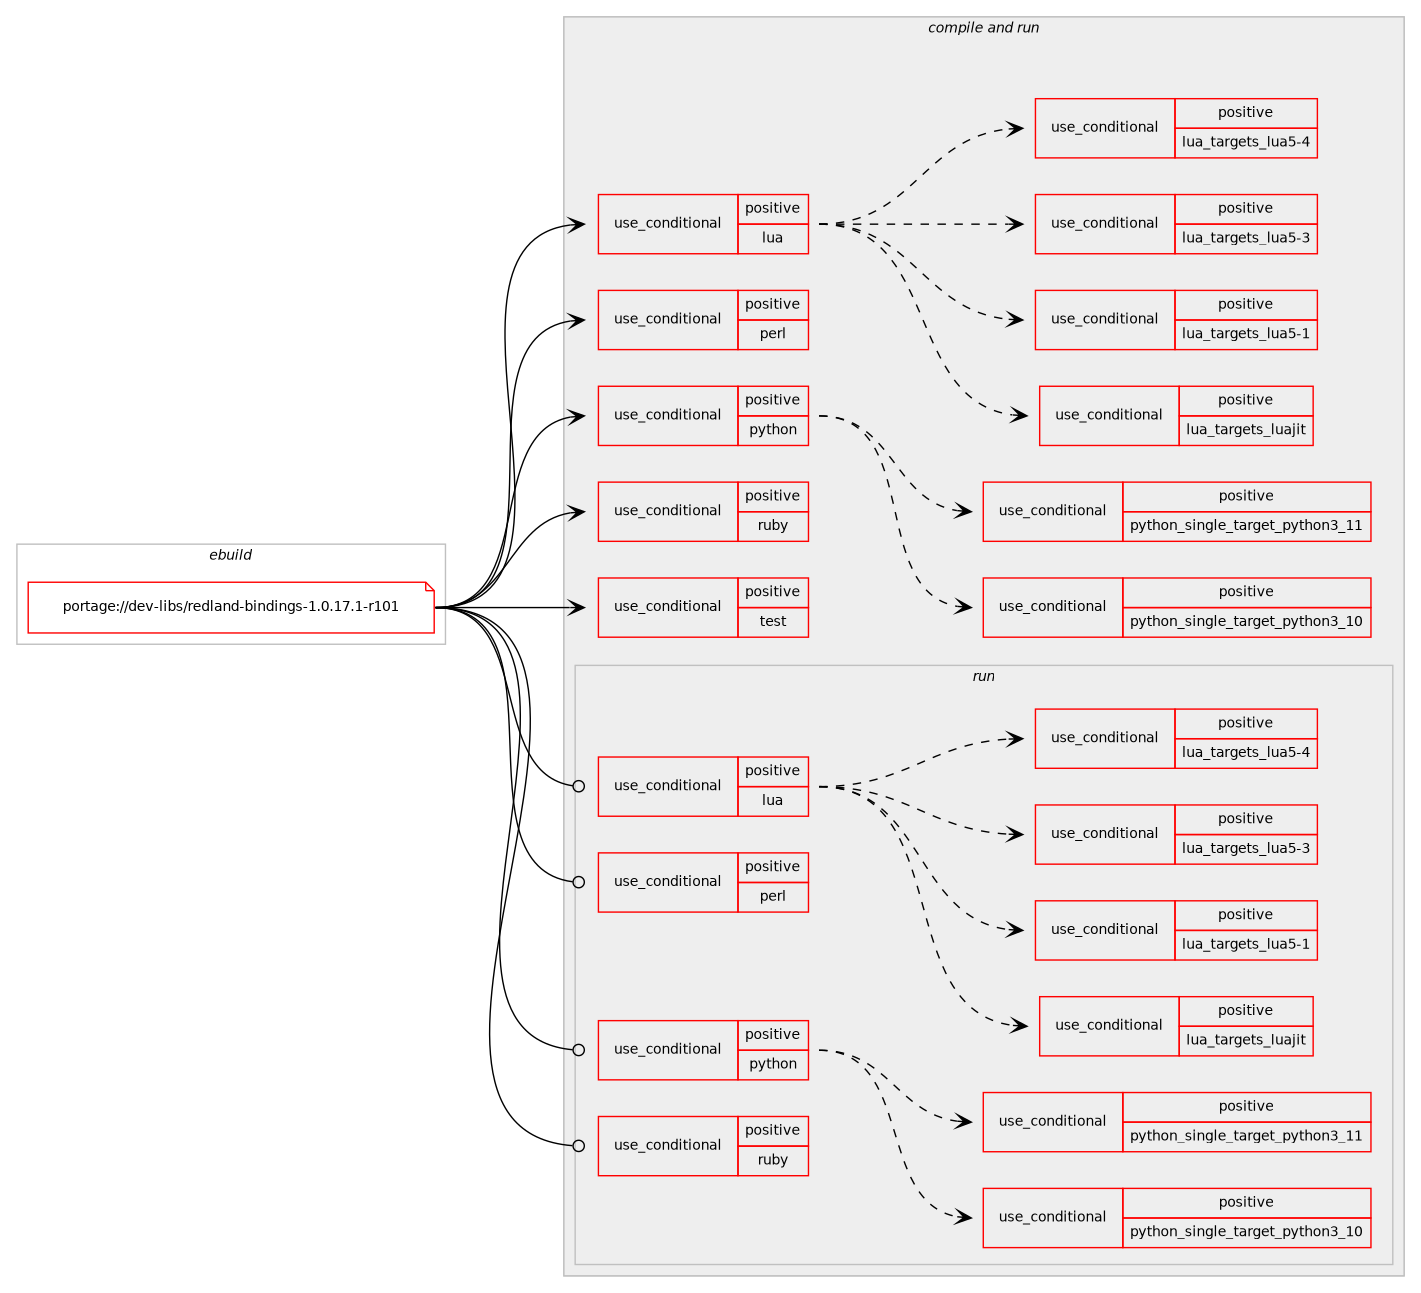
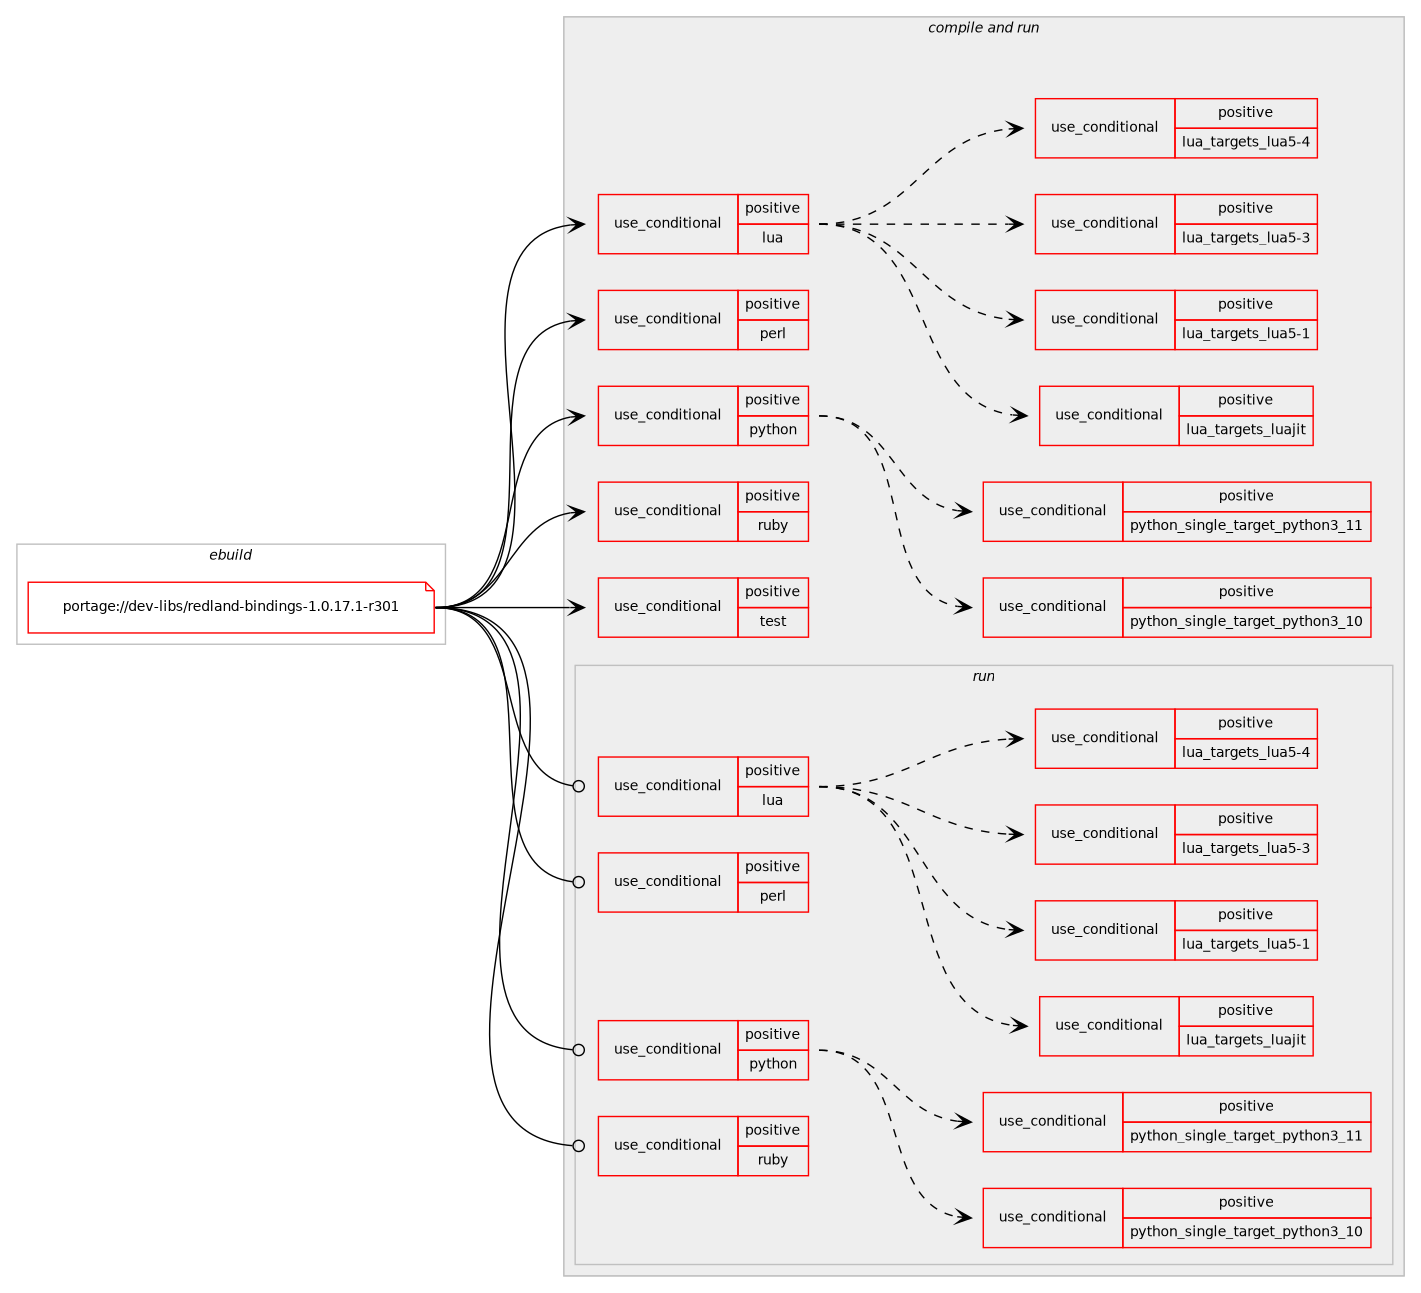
  digraph {
    compound=true
    concentrate=true
    fontname=Helvetica
    fontsize=10
    newrank=true
    rankdir=LR
    ranksep=1.5
    node [color=red fontname=Helvetica fontsize=10 shape=none]
    edge [arrowhead=vee headport=w style=dashed tailport=e weight=20]
-   n1 [label="portage://dev-libs/redland-bindings-1.0.17.1-r101" width=4 shape=note]
+   n1 [label="portage://dev-libs/redland-bindings-1.0.17.1-r301" width=4 shape=note]
    n2 [label=<<TABLE BORDER="0" CELLBORDER="1" CELLSPACING="0" CELLPADDING="4"><TR><TD ROWSPAN="3" CELLPADDING="10">use_conditional</TD></TR><TR><TD>positive</TD></TR><TR><TD>lua_targets_luajit</TD></TR></TABLE>>]
    n3 [label=<<TABLE BORDER="0" CELLBORDER="1" CELLSPACING="0" CELLPADDING="4"><TR><TD ROWSPAN="3" CELLPADDING="10">use_conditional</TD></TR><TR><TD>positive</TD></TR><TR><TD>lua_targets_lua5-1</TD></TR></TABLE>>]
    n4 [label=<<TABLE BORDER="0" CELLBORDER="1" CELLSPACING="0" CELLPADDING="4"><TR><TD ROWSPAN="3" CELLPADDING="10">use_conditional</TD></TR><TR><TD>positive</TD></TR><TR><TD>lua_targets_lua5-3</TD></TR></TABLE>>]
    n5 [label=<<TABLE BORDER="0" CELLBORDER="1" CELLSPACING="0" CELLPADDING="4"><TR><TD ROWSPAN="3" CELLPADDING="10">use_conditional</TD></TR><TR><TD>positive</TD></TR><TR><TD>lua_targets_lua5-4</TD></TR></TABLE>>]
    n6 [label=<<TABLE BORDER="0" CELLBORDER="1" CELLSPACING="0" CELLPADDING="4"><TR><TD ROWSPAN="3" CELLPADDING="10">use_conditional</TD></TR><TR><TD>positive</TD></TR><TR><TD>lua</TD></TR></TABLE>>]
    n7 [label=<<TABLE BORDER="0" CELLBORDER="1" CELLSPACING="0" CELLPADDING="4"><TR><TD ROWSPAN="3" CELLPADDING="10">use_conditional</TD></TR><TR><TD>positive</TD></TR><TR><TD>perl</TD></TR></TABLE>>]
    n8 [label=<<TABLE BORDER="0" CELLBORDER="1" CELLSPACING="0" CELLPADDING="4"><TR><TD ROWSPAN="3" CELLPADDING="10">use_conditional</TD></TR><TR><TD>positive</TD></TR><TR><TD>python_single_target_python3_10</TD></TR></TABLE>>]
    n9 [label=<<TABLE BORDER="0" CELLBORDER="1" CELLSPACING="0" CELLPADDING="4"><TR><TD ROWSPAN="3" CELLPADDING="10">use_conditional</TD></TR><TR><TD>positive</TD></TR><TR><TD>python_single_target_python3_11</TD></TR></TABLE>>]
    n10 [label=<<TABLE BORDER="0" CELLBORDER="1" CELLSPACING="0" CELLPADDING="4"><TR><TD ROWSPAN="3" CELLPADDING="10">use_conditional</TD></TR><TR><TD>positive</TD></TR><TR><TD>python</TD></TR></TABLE>>]
    n11 [label=<<TABLE BORDER="0" CELLBORDER="1" CELLSPACING="0" CELLPADDING="4"><TR><TD ROWSPAN="3" CELLPADDING="10">use_conditional</TD></TR><TR><TD>positive</TD></TR><TR><TD>ruby</TD></TR></TABLE>>]
    n12 [label=<<TABLE BORDER="0" CELLBORDER="1" CELLSPACING="0" CELLPADDING="4"><TR><TD ROWSPAN="3" CELLPADDING="10">use_conditional</TD></TR><TR><TD>positive</TD></TR><TR><TD>test</TD></TR></TABLE>>]
    n13 [label=<<TABLE BORDER="0" CELLBORDER="1" CELLSPACING="0" CELLPADDING="4"><TR><TD ROWSPAN="3" CELLPADDING="10">use_conditional</TD></TR><TR><TD>positive</TD></TR><TR><TD>lua_targets_luajit</TD></TR></TABLE>>]
    n14 [label=<<TABLE BORDER="0" CELLBORDER="1" CELLSPACING="0" CELLPADDING="4"><TR><TD ROWSPAN="3" CELLPADDING="10">use_conditional</TD></TR><TR><TD>positive</TD></TR><TR><TD>lua_targets_lua5-1</TD></TR></TABLE>>]
    n15 [label=<<TABLE BORDER="0" CELLBORDER="1" CELLSPACING="0" CELLPADDING="4"><TR><TD ROWSPAN="3" CELLPADDING="10">use_conditional</TD></TR><TR><TD>positive</TD></TR><TR><TD>lua_targets_lua5-3</TD></TR></TABLE>>]
    n16 [label=<<TABLE BORDER="0" CELLBORDER="1" CELLSPACING="0" CELLPADDING="4"><TR><TD ROWSPAN="3" CELLPADDING="10">use_conditional</TD></TR><TR><TD>positive</TD></TR><TR><TD>lua_targets_lua5-4</TD></TR></TABLE>>]
    n17 [label=<<TABLE BORDER="0" CELLBORDER="1" CELLSPACING="0" CELLPADDING="4"><TR><TD ROWSPAN="3" CELLPADDING="10">use_conditional</TD></TR><TR><TD>positive</TD></TR><TR><TD>lua</TD></TR></TABLE>>]
    n18 [label=<<TABLE BORDER="0" CELLBORDER="1" CELLSPACING="0" CELLPADDING="4"><TR><TD ROWSPAN="3" CELLPADDING="10">use_conditional</TD></TR><TR><TD>positive</TD></TR><TR><TD>perl</TD></TR></TABLE>>]
    n19 [label=<<TABLE BORDER="0" CELLBORDER="1" CELLSPACING="0" CELLPADDING="4"><TR><TD ROWSPAN="3" CELLPADDING="10">use_conditional</TD></TR><TR><TD>positive</TD></TR><TR><TD>python_single_target_python3_10</TD></TR></TABLE>>]
    n20 [label=<<TABLE BORDER="0" CELLBORDER="1" CELLSPACING="0" CELLPADDING="4"><TR><TD ROWSPAN="3" CELLPADDING="10">use_conditional</TD></TR><TR><TD>positive</TD></TR><TR><TD>python_single_target_python3_11</TD></TR></TABLE>>]
    n21 [label=<<TABLE BORDER="0" CELLBORDER="1" CELLSPACING="0" CELLPADDING="4"><TR><TD ROWSPAN="3" CELLPADDING="10">use_conditional</TD></TR><TR><TD>positive</TD></TR><TR><TD>python</TD></TR></TABLE>>]
    n22 [label=<<TABLE BORDER="0" CELLBORDER="1" CELLSPACING="0" CELLPADDING="4"><TR><TD ROWSPAN="3" CELLPADDING="10">use_conditional</TD></TR><TR><TD>positive</TD></TR><TR><TD>ruby</TD></TR></TABLE>>]
    subgraph cluster_1 {
      color=gray
      label=<<i>ebuild</i>>
      rank=same
      n1
    }
    subgraph cluster_2 {
      color=gray
      label=<<i>dependencies</i>>
      subgraph cluster_3 {
        color=gray
        fillcolor="#eeeeee"
        label=<<i>compile</i>>
        style=filled
        subgraph sub_4 {
          color=gray
          fillcolor="#eeeeee"
          label=<<i>compile</i>>
          style=filled
          n6
          subgraph sub_5 {
            color=gray
            fillcolor="#eeeeee"
            label=<<i>compile</i>>
            style=filled
            n2
          }
          subgraph sub_6 {
            color=gray
            fillcolor="#eeeeee"
            label=<<i>compile</i>>
            style=filled
            n3
          }
          subgraph sub_7 {
            color=gray
            fillcolor="#eeeeee"
            label=<<i>compile</i>>
            style=filled
            n4
          }
          subgraph sub_8 {
            color=gray
            fillcolor="#eeeeee"
            label=<<i>compile</i>>
            style=filled
            n5
          }
        }
        subgraph sub_9 {
          color=gray
          fillcolor="#eeeeee"
          label=<<i>compile</i>>
          style=filled
          n7
        }
        subgraph sub_10 {
          color=gray
          fillcolor="#eeeeee"
          label=<<i>compile</i>>
          style=filled
          n10
          subgraph sub_11 {
            color=gray
            fillcolor="#eeeeee"
            label=<<i>compile</i>>
            style=filled
            n8
          }
          subgraph sub_12 {
            color=gray
            fillcolor="#eeeeee"
            label=<<i>compile</i>>
            style=filled
            n9
          }
        }
        subgraph sub_13 {
          color=gray
          fillcolor="#eeeeee"
          label=<<i>compile</i>>
          style=filled
          n11
        }
        subgraph sub_14 {
          color=gray
          fillcolor="#eeeeee"
          label=<<i>compile</i>>
          style=filled
          n12
        }
      }
      subgraph cluster_15 {
        color=gray
        fillcolor="#eeeeee"
        label=<<i>compile and run</i>>
        style=filled
      }
      subgraph cluster_16 {
        color=gray
        fillcolor="#eeeeee"
        label=<<i>run</i>>
        style=filled
        subgraph sub_17 {
          color=gray
          fillcolor="#eeeeee"
          label=<<i>run</i>>
          style=filled
          n17
          subgraph sub_18 {
            color=gray
            fillcolor="#eeeeee"
            label=<<i>run</i>>
            style=filled
            n13
          }
          subgraph sub_19 {
            color=gray
            fillcolor="#eeeeee"
            label=<<i>run</i>>
            style=filled
            n14
          }
          subgraph sub_20 {
            color=gray
            fillcolor="#eeeeee"
            label=<<i>run</i>>
            style=filled
            n15
          }
          subgraph sub_21 {
            color=gray
            fillcolor="#eeeeee"
            label=<<i>run</i>>
            style=filled
            n16
          }
        }
        subgraph sub_22 {
          color=gray
          fillcolor="#eeeeee"
          label=<<i>run</i>>
          style=filled
          n18
        }
        subgraph sub_23 {
          color=gray
          fillcolor="#eeeeee"
          label=<<i>run</i>>
          style=filled
          n21
          subgraph sub_24 {
            color=gray
            fillcolor="#eeeeee"
            label=<<i>run</i>>
            style=filled
            n19
          }
          subgraph sub_25 {
            color=gray
            fillcolor="#eeeeee"
            label=<<i>run</i>>
            style=filled
            n20
          }
        }
        subgraph sub_26 {
          color=gray
          fillcolor="#eeeeee"
          label=<<i>run</i>>
          style=filled
          n22
        }
      }
    }
    subgraph cluster_27 {
      color=gray
      label=<<i>candidates</i>>
      rank=same
    }
    n1 -> n6 [style=solid]
    n1 -> n7 [style=solid]
    n1 -> n10 [style=solid]
    n1 -> n11 [style=solid]
    n1 -> n12 [style=solid]
    n1 -> n17 [arrowhead=odot style=solid]
    n1 -> n18 [arrowhead=odot style=solid]
    n1 -> n21 [arrowhead=odot style=solid]
    n1 -> n22 [arrowhead=odot style=solid]
    n6 -> n2
    n6 -> n3
    n6 -> n4
    n6 -> n5
    n10 -> n8
    n10 -> n9
    n17 -> n13
    n17 -> n14
    n17 -> n15
    n17 -> n16
    n21 -> n19
    n21 -> n20
  }
